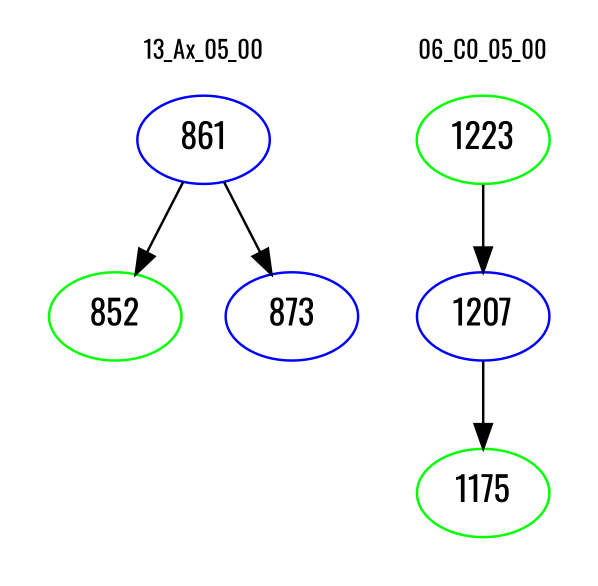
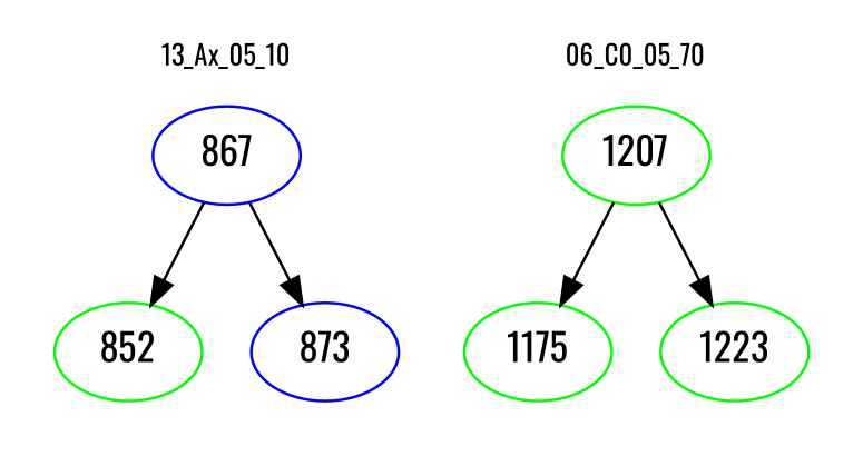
  digraph {
    fontname=Oswald
    node [color=blue fontname=Oswald]
    edge [color=black fontname=Oswald]
-   n1 [label=861]
+   n1 [label=867]
    n2 [color=green label=852]
    n3 [label=873]
-   n4 [label=1207]
+   n4 [color=green label=1207]
    n5 [color=green label=1175]
    n6 [color=green label=1223]
    subgraph cluster_1 {
      color=white
      fontsize=10
-     label="13_Ax_05_00"
+     label="13_Ax_05_10"
      n1
      n2
      n3
    }
    subgraph cluster_2 {
      color=white
      fontsize=10
-     label="06_C0_05_00"
+     label="06_C0_05_70"
      n4
      n5
      n6
    }
    n1 -> n2
    n1 -> n3
    n4 -> n5
-   n6 -> n4
+   n4 -> n6
  }
